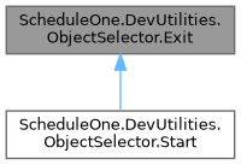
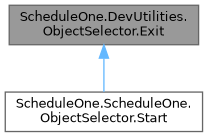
  digraph {
    rankdir=TB
    node [fontname=Helvetica fontsize=10 shape=box style=filled]
    n1 [color=gray40 fillcolor=grey60 fontcolor=black height=0.2 label="ScheduleOne.DevUtilities.\lObjectSelector.Exit" width=0.4]
-   n2 [color=grey40 fillcolor=white height=0.2 label="ScheduleOne.DevUtilities.\lObjectSelector.Start" width=0.4]
+   n2 [color=grey40 fillcolor=white height=0.2 label="ScheduleOne.ScheduleOne.\lObjectSelector.Start" width=0.4]
    n1 -> n2 [color=steelblue1 dir=back fontname=Helvetica fontsize=10 labelfontname=Helvetica labelfontsize=10 style=solid]
  }
